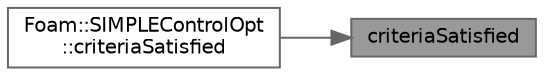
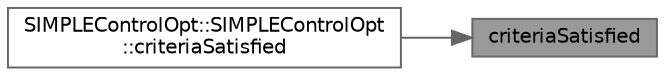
  digraph {
    rankdir=RL
    node [fontname=Helvetica fontsize=10 shape=box style=filled]
    n1 [color=gray40 fillcolor=grey60 fontcolor=black height=0.2 label=criteriaSatisfied width=0.4]
-   n2 [color=grey40 fillcolor=white height=0.2 label="Foam::SIMPLEControlOpt\l::criteriaSatisfied" width=0.4]
+   n2 [color=grey40 fillcolor=white height=0.2 label="SIMPLEControlOpt::SIMPLEControlOpt\l::criteriaSatisfied" width=0.4]
    n1 -> n2 [color=gray40 dir=back fontname=Helvetica fontsize=10 labelfontname=Helvetica labelfontsize=10 style=solid]
  }
